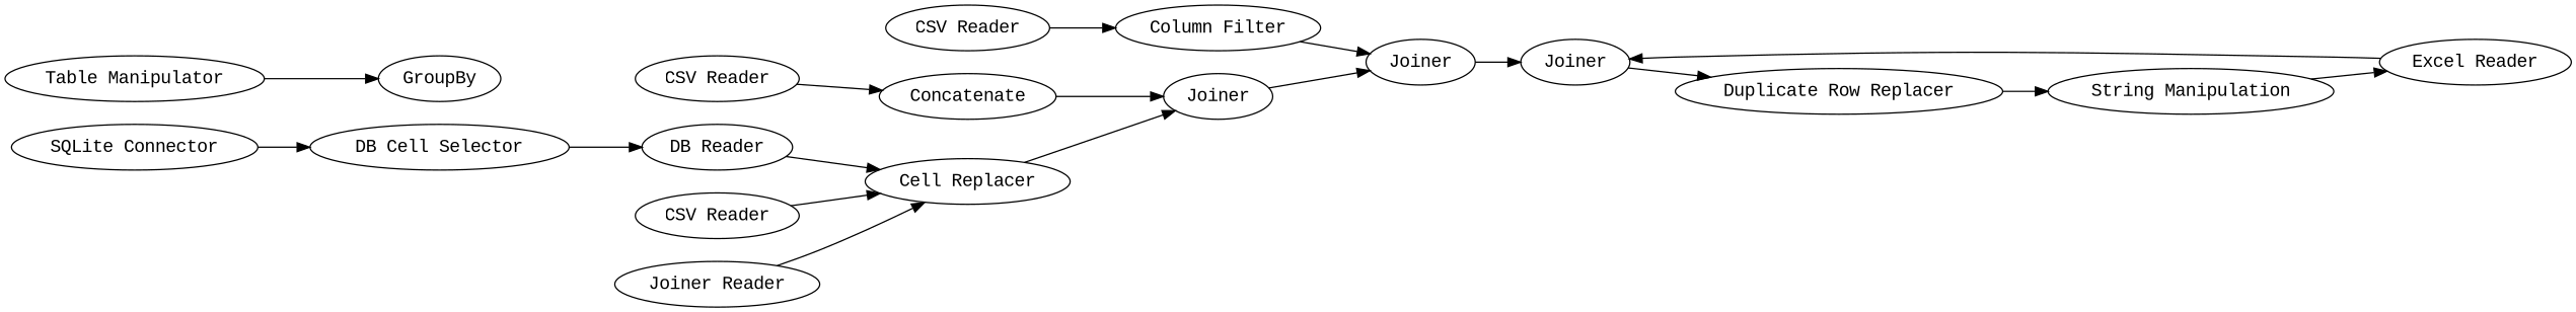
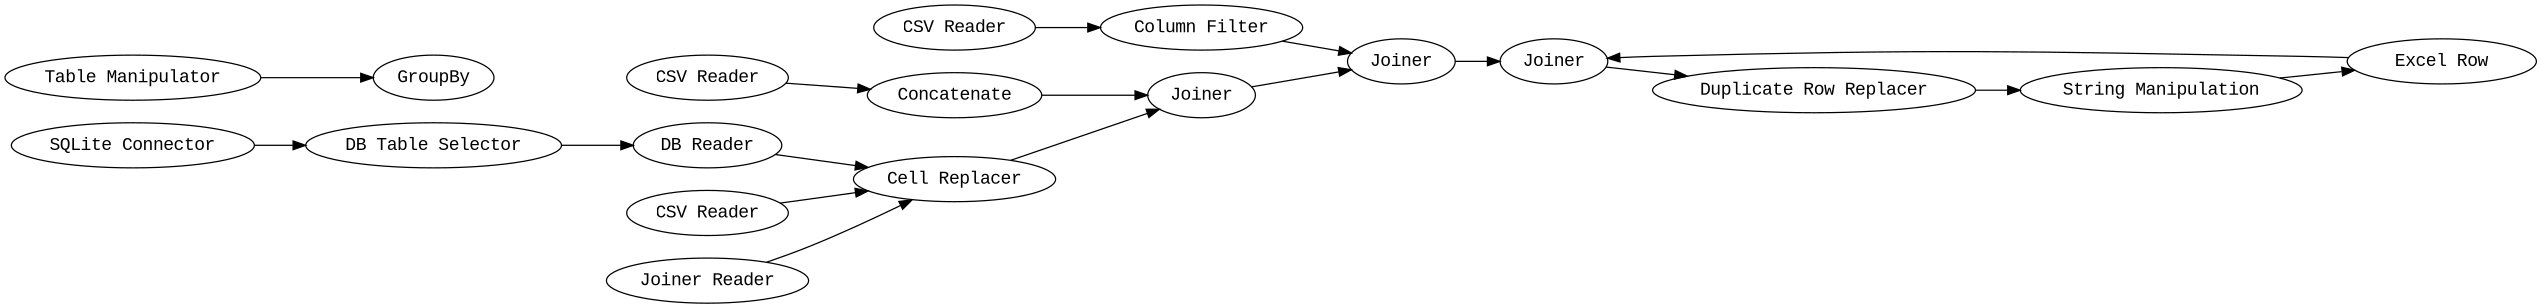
  digraph {
    fontname="Liberation Mono"
    rankdir=LR
    node [fontname="Liberation Mono"]
    edge [fontname="Liberation Mono"]
    n1 [label="Cell Replacer"]
    n2 [label=Joiner]
    n3 [label=Joiner]
    n4 [label=Concatenate]
    n5 [label="String Manipulation"]
-   n6 [label="Excel Reader"]
+   n6 [label="Excel Row"]
    n7 [label="Table Manipulator"]
    n8 [label=GroupBy]
    n9 [label="SQLite Connector"]
-   n10 [label="DB Cell Selector"]
+   n10 [label="DB Table Selector"]
    n11 [label="DB Reader"]
    n12 [label="Duplicate Row Replacer"]
    n13 [label="Column Filter"]
    n14 [label=Joiner]
    n15 [label="CSV Reader"]
    n16 [label="CSV Reader"]
    n17 [label="CSV Reader"]
    n18 [label="Joiner Reader"]
    n1 -> n2
    n2 -> n3
    n3 -> n14
    n4 -> n2
    n5 -> n6
    n6 -> n14
    n7 -> n8
    n9 -> n10
    n10 -> n11
    n11 -> n1
    n12 -> n5
    n13 -> n3
    n14 -> n12
    n15 -> n4
    n16 -> n1
    n17 -> n13
    n18 -> n1
  }
